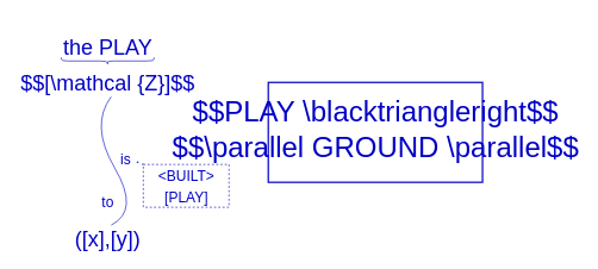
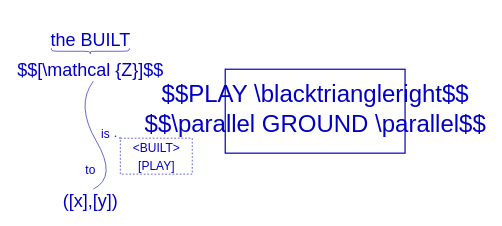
  <mxCell id="0" />
  <mxCell id="1" parent="0" />
- <mxCell id="2" value="&lt;font style=&quot;font-size: 30px&quot; color=&quot;#0000c4&quot;&gt;the PLAY&lt;/font&gt;" style="text;html=1;align=center;verticalAlign=middle;resizable=0;points=[];autosize=1;strokeColor=none;fillColor=none;" vertex="1" parent="1"><mxGeometry x="75" y="50" width="150" height="30" as="geometry" /></mxCell>
+ <mxCell id="2" value="&lt;font style=&quot;font-size: 30px&quot; color=&quot;#0000c4&quot;&gt;the BUILT&lt;/font&gt;" style="text;html=1;align=center;verticalAlign=middle;resizable=0;points=[];autosize=1;strokeColor=none;fillColor=none;" vertex="1" parent="1"><mxGeometry x="75" y="50" width="150" height="30" as="geometry" /></mxCell>
  <mxCell id="3" value="$$[\mathcal {Z}]$$" style="text;html=1;align=center;verticalAlign=middle;resizable=0;points=[];autosize=1;strokeColor=none;fillColor=none;fontSize=30;fontColor=#0000C4;" vertex="1" parent="1"><mxGeometry x="20" y="95" width="260" height="40" as="geometry" /></mxCell>
  <mxCell id="4" value="&lt;font style=&quot;font-size: 20px&quot;&gt;is&lt;/font&gt;" style="text;html=1;align=center;verticalAlign=middle;resizable=0;points=[];autosize=1;strokeColor=none;fillColor=none;fontSize=30;fontColor=#0000C4;" vertex="1" parent="1"><mxGeometry x="160" y="200" width="30" height="40" as="geometry" /></mxCell>
  <mxCell id="5" value="&lt;font style=&quot;font-size: 20px&quot;&gt;to&lt;/font&gt;" style="text;html=1;align=center;verticalAlign=middle;resizable=0;points=[];autosize=1;strokeColor=none;fillColor=none;fontSize=30;fontColor=#0000C4;" vertex="1" parent="1"><mxGeometry x="135" y="260" width="30" height="40" as="geometry" /></mxCell>
  <mxCell id="6" value="([x],[y])" style="text;html=1;align=center;verticalAlign=middle;resizable=0;points=[];autosize=1;strokeColor=none;fillColor=none;fontSize=30;fontColor=#0000C4;" vertex="1" parent="1"><mxGeometry x="95" y="315" width="110" height="40" as="geometry" /></mxCell>
  <mxCell id="7" value="&lt;font style=&quot;font-size: 20px&quot;&gt;&amp;lt;BUILT&amp;gt;&lt;br&gt;&lt;br&gt;&lt;/font&gt;" style="text;html=1;align=center;verticalAlign=middle;resizable=0;points=[];autosize=1;strokeColor=none;fillColor=none;fontSize=30;fontColor=#0000C4;" vertex="1" parent="1"><mxGeometry x="215" y="220" width="90" height="80" as="geometry" /></mxCell>
  <mxCell id="8" value="[PLAY]" style="text;html=1;align=center;verticalAlign=middle;resizable=0;points=[];autosize=1;strokeColor=none;fillColor=none;fontSize=20;fontColor=#0000C4;" vertex="1" parent="1"><mxGeometry x="200" y="260" width="120" height="30" as="geometry" /></mxCell>
  <mxCell id="9" value="" style="rounded=0;whiteSpace=wrap;html=1;fontSize=20;fontColor=#0000C4;fillColor=none;strokeColor=#0000C4;dashed=1;" vertex="1" parent="1"><mxGeometry x="200" y="230" width="120" height="60" as="geometry" /></mxCell>
  <mxCell id="10" value="" style="shape=curlyBracket;whiteSpace=wrap;html=1;rounded=1;fontSize=20;fontColor=#0000C4;strokeColor=#0000C4;fillColor=none;rotation=-90;" vertex="1" parent="1"><mxGeometry x="145" y="20" width="10" height="130" as="geometry" /></mxCell>
  <mxCell id="11" value="" style="endArrow=none;html=1;fontSize=20;fontColor=#0000C4;curved=1;strokeColor=#0000C4;" edge="1" parent="1"><mxGeometry width="50" height="50" relative="1" as="geometry"><mxPoint x="155" y="315" as="sourcePoint" /><mxPoint x="155" y="135" as="targetPoint" /><Array as="points"><mxPoint x="195" y="295" /><mxPoint x="125" y="175" /></Array></mxGeometry></mxCell>
  <mxCell id="12" value="" style="endArrow=none;dashed=1;html=1;dashPattern=1 3;strokeWidth=2;fontSize=20;fontColor=#0000C4;curved=1;strokeColor=#0000C4;exitX=0;exitY=0;exitDx=0;exitDy=0;" edge="1" parent="1" source="9" target="4"><mxGeometry width="50" height="50" relative="1" as="geometry"><mxPoint x="340" y="225" as="sourcePoint" /><mxPoint x="390" y="175" as="targetPoint" /></mxGeometry></mxCell>
  <mxCell id="13" value="&lt;font style=&quot;font-size: 40px&quot;&gt;$$PLAY \blacktriangleright$$&lt;/font&gt;" style="text;html=1;align=center;verticalAlign=middle;resizable=0;points=[];autosize=1;strokeColor=none;fillColor=none;fontSize=20;fontColor=#0000C4;" vertex="1" parent="1"><mxGeometry x="260" y="135" width="530" height="40" as="geometry" /></mxCell>
  <mxCell id="14" value="$$\parallel GROUND \parallel$$" style="text;html=1;align=center;verticalAlign=middle;resizable=0;points=[];autosize=1;strokeColor=none;fillColor=none;fontSize=40;fontColor=#0000C4;" vertex="1" parent="1"><mxGeometry x="235" y="180" width="580" height="50" as="geometry" /></mxCell>
  <mxCell id="15" value="" style="rounded=0;whiteSpace=wrap;html=1;fontSize=40;fontColor=#0000C4;strokeColor=#0000C4;fillColor=none;strokeWidth=2;" vertex="1" parent="1"><mxGeometry x="375" y="115" width="300" height="140" as="geometry" /></mxCell>
